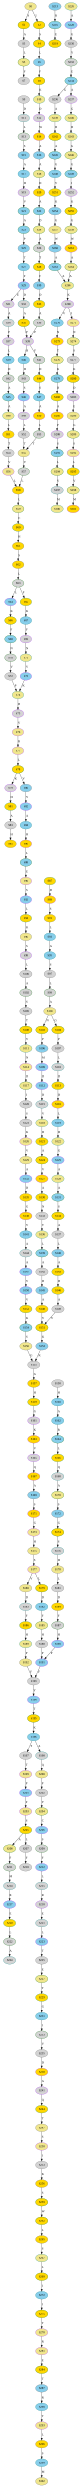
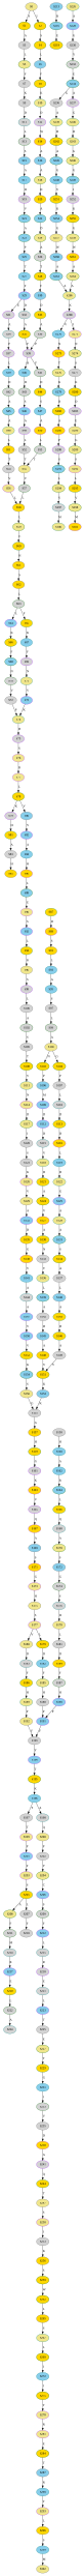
  strict digraph {
    fontname="Liberation Serif"
    node [color=darkgreen fillcolor=lightgrey fontname="Liberation Serif" style=filled]
    edge [fontname="Liberation Serif"]
    S0 [color=gray40 fillcolor=khaki]
    S1 [fillcolor=gold]
    S2 [fillcolor=gold]
    S3 [color=gray40]
    S4 [fillcolor=gold]
    S5 [fillcolor=khaki]
    S6 [color=gray40 fillcolor=skyblue]
    S7 [color=gray40]
    S8 [fillcolor=gold]
    S9 [color=gray40]
    S10 [color=teal fillcolor=khaki]
    S11 [color=teal]
    S12 [color=purple]
    S13
    S14 [color=purple fillcolor=gold]
    S15 [color=gray40 fillcolor=skyblue]
    S16 [color=gray40 fillcolor=skyblue]
    S17 [color=teal fillcolor=skyblue]
    S18 [fillcolor=khaki]
    S19 [color=purple]
    S20 [color=gray40 fillcolor=gold]
    S21 [fillcolor=skyblue]
    S22 [fillcolor=skyblue]
    S23 [fillcolor=skyblue]
    S24 [fillcolor=khaki]
    S25 [color=gray40 fillcolor=skyblue]
    S26
    S27 [color=teal fillcolor=skyblue]
    S28 [fillcolor=gold]
    S29 [color=purple fillcolor=skyblue]
    S30 [color=gray40 fillcolor=skyblue]
    S31 [color=purple]
    S32 [color=teal]
    S33 [color=teal fillcolor=gold]
    S34 [color=teal]
    S35 [fillcolor=gold]
    S36
    S37 [color=purple]
    S38 [color=purple]
    S39 [color=teal fillcolor=skyblue]
    S40 [color=teal fillcolor=skyblue]
    S41
    S42
    S43
    S44 [color=teal fillcolor=gold]
    S45 [fillcolor=skyblue]
    S46 [color=purple fillcolor=skyblue]
    S47 [color=teal fillcolor=skyblue]
    S48 [color=teal fillcolor=khaki]
    S49 [color=purple]
    S50 [color=purple fillcolor=gold]
    S51 [color=gray40 fillcolor=gold]
    S52 [color=gray40]
    S53
    S54 [color=gray40]
    S55 [color=gray40 fillcolor=khaki]
    S56 [color=purple fillcolor=khaki]
    S57
    S58 [color=gray40 fillcolor=gold]
    S59 [fillcolor=khaki]
    S60 [color=teal fillcolor=gold]
    S61 [color=gray40 fillcolor=gold]
    S62 [color=gray40 fillcolor=gold]
    S63
    S64 [color=purple fillcolor=skyblue]
    S65 [color=teal fillcolor=gold]
    S66 [fillcolor=gold]
    S67 [color=teal fillcolor=skyblue]
    S68 [fillcolor=skyblue]
    S69 [color=purple]
    S70
    S71 [color=teal fillcolor=khaki]
    S72 [color=gray40]
    S73 [color=purple fillcolor=skyblue]
    S74 [color=teal fillcolor=khaki]
    S75 [color=purple]
    S76 [color=purple fillcolor=khaki]
    S77 [color=purple fillcolor=khaki]
    S78 [fillcolor=gold]
    S79 [color=purple]
    S80 [color=gray40 fillcolor=skyblue]
    S81 [color=teal fillcolor=gold]
    S82 [color=purple fillcolor=skyblue]
    S83 [color=gray40]
    S84 [color=teal fillcolor=skyblue]
    S85 [color=gray40 fillcolor=gold]
    S86 [color=purple fillcolor=gold]
    S88 [fillcolor=skyblue]
    S87 [color=teal fillcolor=gold]
    S89 [color=purple fillcolor=gold]
    S90 [color=purple fillcolor=khaki]
    S91 [color=gray40 fillcolor=gold]
    S92 [color=purple fillcolor=skyblue]
    S93 [color=teal fillcolor=skyblue]
    S94 [color=teal fillcolor=gold]
    S95 [color=teal fillcolor=skyblue]
    S96 [color=gray40 fillcolor=khaki]
    S97 [color=gray40]
    S98 [color=purple]
    S99
    S100 [color=gray40]
    S101 [color=gray40 fillcolor=khaki]
    S102
    S103 [fillcolor=gold]
    S104 [fillcolor=gold]
    S105 [color=gray40]
    S106 [color=gray40 fillcolor=skyblue]
    S107 [color=gray40]
    S108 [fillcolor=gold]
    S109 [color=purple fillcolor=skyblue]
    S110 [color=teal]
    S111 [color=teal fillcolor=khaki]
    S112 [color=purple fillcolor=skyblue]
    S113 [color=teal fillcolor=gold]
    S114 [color=purple fillcolor=khaki]
    S115 [color=teal]
    S116 [color=purple fillcolor=gold]
    S117 [fillcolor=khaki]
    S118 [color=teal fillcolor=khaki]
    S119 [color=teal fillcolor=skyblue]
    S120 [color=gray40]
    S121 [color=teal fillcolor=gold]
    S122 [color=teal fillcolor=khaki]
    S123 [color=gray40]
    S124 [fillcolor=gold]
    S125 [color=purple fillcolor=skyblue]
    S126 [color=purple fillcolor=khaki]
    S127 [color=purple fillcolor=gold]
    S128 [color=teal fillcolor=khaki]
    S129 [color=gray40 fillcolor=khaki]
    S130 [color=teal fillcolor=gold]
    S131 [fillcolor=skyblue]
    S132 [color=purple fillcolor=skyblue]
    S133 [color=gray40]
    S134 [fillcolor=gold]
    S135 [color=gray40 fillcolor=gold]
    S136 [color=teal fillcolor=khaki]
    S137 [color=gray40]
    S138 [color=purple fillcolor=gold]
    S139 [fillcolor=skyblue]
    S140 [color=gray40 fillcolor=skyblue]
    S141 [color=teal fillcolor=skyblue]
    S142 [color=gray40]
    S143 [color=teal fillcolor=gold]
    S144 [color=teal]
    S145 [color=gray40 fillcolor=skyblue]
    S146 [color=teal fillcolor=gold]
    S147 [color=purple fillcolor=skyblue]
    S148 [color=gray40 fillcolor=gold]
    S149 [color=gray40]
    S150 [color=purple fillcolor=skyblue]
    S151 [fillcolor=gold]
    S152 [color=teal fillcolor=gold]
    S153 [color=gray40 fillcolor=skyblue]
    S154 [fillcolor=skyblue]
    S155 [color=gray40]
    S156 [color=gray40 fillcolor=khaki]
    S157 [color=gray40 fillcolor=gold]
    S159 [color=teal fillcolor=gold]
    S158 [color=gray40]
    S160 [color=teal fillcolor=skyblue]
    S161 [color=purple]
    S162 [color=teal fillcolor=skyblue]
    S163 [color=purple fillcolor=gold]
    S164 [fillcolor=skyblue]
    S165 [color=purple]
    S166 [color=teal fillcolor=gold]
    S167 [color=purple fillcolor=gold]
    S168 [color=teal]
    S169 [color=gray40 fillcolor=skyblue]
    S170 [fillcolor=khaki]
    S171 [color=purple fillcolor=gold]
    S172 [color=gray40 fillcolor=skyblue]
    S173 [color=purple fillcolor=khaki]
-   S174 [fillcolor=gold]
+   S174
    S175 [color=gray40 fillcolor=khaki]
    S176 [color=teal]
    S177 [color=purple fillcolor=khaki]
    S178 [color=gray40 fillcolor=khaki]
    S179 [fillcolor=gold]
    S180 [color=gray40 fillcolor=khaki]
    S181 [color=gray40]
    S182 [color=teal fillcolor=skyblue]
    S183 [color=teal]
    S184 [color=gray40 fillcolor=gold]
    S185 [fillcolor=khaki]
    S186 [color=teal fillcolor=gold]
    S187
    S188 [color=gray40]
    S189 [color=teal fillcolor=khaki]
    S190 [color=purple fillcolor=skyblue]
    S191 [color=purple fillcolor=skyblue]
    S192 [color=gray40 fillcolor=khaki]
    S193 [color=gray40]
    S194 [color=purple fillcolor=skyblue]
    S195 [fillcolor=gold]
    S196 [color=teal fillcolor=skyblue]
    S197 [color=gray40]
    S198 [color=teal]
    S199 [color=purple fillcolor=khaki]
    S200 [color=gray40 fillcolor=khaki]
    S201 [color=purple fillcolor=skyblue]
    S202 [color=gray40]
    S203 [color=purple fillcolor=khaki]
    S204 [fillcolor=khaki]
    S205 [color=teal fillcolor=gold]
    S206 [color=purple fillcolor=skyblue]
    S207 [color=gray40]
    S208 [fillcolor=khaki]
    S209
    S210 [color=gray40]
    S211
    S212 [color=purple fillcolor=skyblue]
    S214 [color=teal]
    S215 [color=teal]
    S213 [color=gray40 fillcolor=skyblue]
    S216 [fillcolor=skyblue]
    S217 [color=purple fillcolor=skyblue]
    S218 [color=purple]
    S219 [fillcolor=gold]
    S220 [color=teal fillcolor=gold]
    S221 [color=teal]
    S222
    S223 [color=purple fillcolor=skyblue]
    S224 [color=teal]
    S225 [color=gray40]
    S227 [fillcolor=khaki]
    S226 [color=teal fillcolor=khaki]
    S228 [color=purple fillcolor=skyblue]
    S229 [color=teal fillcolor=gold]
    S230 [color=gray40]
    S231 [color=teal fillcolor=skyblue]
    S232
    S233
    S234 [fillcolor=skyblue]
    S235 [color=gray40]
    S236 [color=gray40]
    S237 [color=purple]
    S238 [color=purple fillcolor=gold]
    S239 [color=teal fillcolor=khaki]
    S240 [color=teal fillcolor=khaki]
    S241 [color=purple]
    S242 [fillcolor=gold]
    S243 [color=teal fillcolor=khaki]
    S244 [color=teal fillcolor=gold]
    S245 [fillcolor=skyblue]
    S246 [fillcolor=khaki]
    S247 [color=gray40 fillcolor=khaki]
    S248 [color=teal fillcolor=skyblue]
    S249 [fillcolor=skyblue]
    S250 [color=purple fillcolor=khaki]
    S251 [color=teal fillcolor=gold]
    S252 [color=purple]
    S253 [color=gray40]
    S254 [color=gray40 fillcolor=skyblue]
    S255 [fillcolor=gold]
    S256 [color=gray40 fillcolor=gold]
    S257 [color=gray40 fillcolor=khaki]
    S258 [fillcolor=khaki]
    S259 [fillcolor=gold]
    S260 [color=gray40 fillcolor=skyblue]
    S261 [color=purple fillcolor=gold]
    S262 [fillcolor=gold]
    S263 [fillcolor=skyblue]
    S264 [fillcolor=khaki]
    S265 [color=gray40 fillcolor=gold]
    S266 [color=teal fillcolor=khaki]
    S267 [color=teal fillcolor=khaki]
    S268 [color=purple]
    S269 [fillcolor=gold]
    S270 [color=teal fillcolor=skyblue]
    S271 [color=purple fillcolor=khaki]
    S272 [color=teal fillcolor=skyblue]
    S273 [color=purple fillcolor=gold]
    S274 [fillcolor=khaki]
    S275 [fillcolor=gold]
    S276 [fillcolor=khaki]
    S277 [color=gray40]
    S278 [color=purple fillcolor=khaki]
    S279 [fillcolor=skyblue]
    S280 [fillcolor=gold]
    S281 [color=purple fillcolor=khaki]
    S282 [color=teal fillcolor=gold]
    S283 [color=purple]
    S284 [fillcolor=gold]
    S285 [color=purple fillcolor=gold]
    S286 [color=gray40 fillcolor=khaki]
    S287 [color=gray40 fillcolor=skyblue]
    S288 [color=purple]
    S289 [fillcolor=khaki]
    S290 [color=teal fillcolor=skyblue]
    S291 [fillcolor=skyblue]
    S292 [color=purple fillcolor=khaki]
    S293 [color=purple fillcolor=khaki]
    S294 [fillcolor=khaki]
    S295 [color=teal fillcolor=gold]
    S296 [color=gray40 fillcolor=gold]
    S297 [color=teal]
    S298 [fillcolor=khaki]
    S299 [color=teal fillcolor=skyblue]
    S300 [color=teal fillcolor=khaki]
    S301 [color=purple fillcolor=gold]
    S302 [color=gray40 fillcolor=khaki]
    S0 -> S1 [label=S]
    S0 -> S2 [label=I]
    S1 -> S3 [label=A]
    S2 -> S4 [label=S]
    S3 -> S5 [label=L]
    S4 -> S6 [label=L]
    S5 -> S7 [label=F]
    S6 -> S8 [label=F]
+   S7 -> S9 [label=K]
    S8 -> S10 [label=K]
    S9 -> S11 [label=D]
    S10 -> S12 [label=D]
    S11 -> S13 [label=L]
    S12 -> S14 [label=W]
    S13 -> S15 [label=S]
    S14 -> S16 [label=A]
    S15 -> S17 [label=A]
    S16 -> S18 [label=A]
    S17 -> S19 [label=H]
    S18 -> S20 [label=H]
    S19 -> S21 [label=V]
    S20 -> S22 [label=A]
    S21 -> S23 [label=A]
    S22 -> S24 [label=D]
    S23 -> S25 [label=P]
    S24 -> S26 [label=A]
    S25 -> S27 [label=T]
    S26 -> S28 [label=T]
    S27 -> S29 [label=F]
    S28 -> S30 [label=F]
    S29 -> S31 [label=E]
    S29 -> S32 [label=D]
    S30 -> S33 [label=D]
    S31 -> S34 [label=A]
    S32 -> S35 [label=A]
    S33 -> S36 [label=A]
    S34 -> S37 [label=P]
    S35 -> S38 [label=P]
    S36 -> S38 [label=P]
    S37 -> S39 [label=L]
    S38 -> S40 [label=H]
    S38 -> S41 [label=F]
    S39 -> S42 [label=H]
    S40 -> S43 [label=H]
    S41 -> S44 [label=H]
    S42 -> S45 [label=A]
    S43 -> S46 [label=S]
    S44 -> S47 [label=S]
    S45 -> S48 [label=A]
    S46 -> S49 [label=A]
    S47 -> S50 [label=A]
    S48 -> S51 [label=L]
    S49 -> S52 [label=L]
    S50 -> S53 [label=L]
    S51 -> S54 [label=T]
    S52 -> S55 [label=T]
    S53 -> S55 [label=T]
    S54 -> S56 [label=V]
    S55 -> S57 [label=V]
    S56 -> S58 [label=L]
    S57 -> S58 [label=L]
    S58 -> S59 [label=L]
    S59 -> S60 [label=C]
    S60 -> S61 [label=H]
    S61 -> S62 [label=S]
    S62 -> S63 [label=L]
    S63 -> S64 [label=L]
    S63 -> S65 [label=F]
    S64 -> S66 [label=K]
    S65 -> S67 [label=K]
    S66 -> S68 [label=F]
    S67 -> S69 [label=F]
    S68 -> S70 [label=N]
    S69 -> S71 [label=N]
    S70 -> S72 [label=V]
    S71 -> S73 [label=V]
    S72 -> S74 [label=P]
    S73 -> S74 [label=K]
    S74 -> S75 [label=D]
    S75 -> S76 [label=V]
    S76 -> S77 [label=R]
    S77 -> S78 [label=L]
    S78 -> S79 [label=K]
    S78 -> S80 [label=V]
    S79 -> S81 [label=H]
    S80 -> S82 [label=Y]
    S81 -> S83 [label=A]
    S82 -> S84 [label=A]
    S83 -> S85 [label=H]
    S84 -> S86 [label=H]
    S86 -> S88 [label=L]
    S88 -> S90 [label=E]
    S87 -> S89 [label=D]
    S89 -> S91 [label=S]
    S90 -> S92 [label=S]
    S91 -> S93 [label=L]
    S92 -> S94 [label=L]
    S93 -> S95 [label=A]
    S94 -> S96 [label=K]
    S95 -> S97 [label=S]
    S96 -> S98 [label=S]
    S97 -> S99 [label=L]
    S98 -> S100 [label=L]
    S99 -> S101 [label=A]
    S100 -> S102 [label=A]
    S101 -> S103 [label=N]
    S101 -> S104 [label=G]
    S102 -> S105 [label=S]
    S103 -> S106 [label=P]
    S104 -> S107 [label=P]
    S105 -> S108 [label=T]
    S106 -> S109 [label=M]
    S107 -> S110 [label=L]
    S108 -> S111 [label=V]
    S109 -> S112 [label=D]
    S110 -> S113 [label=D]
    S111 -> S114 [label=N]
    S112 -> S115 [label=D]
    S113 -> S116 [label=D]
    S114 -> S117 [label=D]
    S115 -> S118 [label=V]
    S116 -> S119 [label=L]
    S117 -> S120 [label=I]
    S118 -> S121 [label=H]
    S119 -> S122 [label=H]
    S120 -> S123 [label=S]
    S121 -> S124 [label=A]
    S122 -> S125 [label=G]
    S123 -> S126 [label=K]
    S124 -> S127 [label=V]
    S125 -> S128 [label=A]
    S126 -> S129 [label=V]
    S127 -> S130 [label=A]
    S128 -> S131 [label=A]
    S129 -> S132 [label=A]
    S130 -> S133 [label=N]
    S131 -> S134 [label=S]
    S132 -> S135 [label=D]
    S133 -> S136 [label=T]
    S134 -> S137 [label=A]
    S135 -> S138 [label=G]
    S136 -> S139 [label=L]
    S137 -> S140 [label=L]
    S138 -> S141 [label=V]
    S139 -> S142 [label=A]
    S140 -> S143 [label=A]
    S141 -> S144 [label=A]
    S142 -> S145 [label=D]
    S143 -> S146 [label=D]
    S144 -> S147 [label=A]
    S145 -> S148 [label=A]
    S146 -> S149 [label=A]
    S147 -> S150 [label=V]
    S148 -> S151 [label=V]
    S149 -> S151 [label=V]
    S150 -> S152 [label=V]
    S151 -> S153 [label=K]
    S152 -> S154 [label=K]
    S153 -> S155 [label=K]
    S154 -> S156 [label=S]
    S155 -> S157 [label=G]
    S156 -> S155 [label=G]
    S157 -> S159 [label=H]
    S159 -> S161 [label=G]
    S158 -> S160 [label=H]
    S160 -> S162 [label=A]
    S161 -> S163 [label=K]
    S162 -> S164 [label=R]
    S163 -> S165 [label=V]
    S164 -> S166 [label=L]
    S165 -> S167 [label=Q]
    S166 -> S168 [label=Q]
    S167 -> S169 [label=A]
    S168 -> S170 [label=A]
    S169 -> S171 [label=S]
    S170 -> S172 [label=S]
    S171 -> S173 [label=G]
    S172 -> S174 [label=G]
    S173 -> S175 [label=H]
    S174 -> S176 [label=S]
    S175 -> S177 [label=S]
    S176 -> S178 [label=H]
    S177 -> S179 [label=L]
    S177 -> S180 [label=V]
    S178 -> S181 [label=L]
    S179 -> S182 [label=D]
    S180 -> S183 [label=D]
    S181 -> S184 [label=D]
    S182 -> S185 [label=F]
    S183 -> S186 [label=F]
    S184 -> S187 [label=F]
    S185 -> S188 [label=H]
    S186 -> S189 [label=H]
    S187 -> S190 [label=H]
    S188 -> S191 [label=P]
    S189 -> S192 [label=P]
    S190 -> S191 [label=P]
    S191 -> S193 [label=F]
    S192 -> S193 [label=F]
    S193 -> S194 [label=Y]
    S194 -> S195 [label=T]
    S195 -> S196 [label=K]
    S196 -> S197 [label=T]
    S196 -> S198 [label=A]
    S197 -> S199 [label=T]
    S198 -> S200 [label=Q]
    S199 -> S201 [label=P]
    S200 -> S202 [label=P]
    S201 -> S203 [label=F]
    S202 -> S204 [label=Y]
    S203 -> S205 [label=S]
    S204 -> S206 [label=C]
    S205 -> S207 [label=L]
    S205 -> S208 [label=A]
    S206 -> S209 [label=S]
    S207 -> S210 [label=F]
    S208 -> S211 [label=F]
    S209 -> S212 [label=F]
    S211 -> S214 [label=M]
    S212 -> S215 [label=L]
    S214 -> S217 [label=R]
    S215 -> S218 [label=R]
    S213 -> S216 [label=R]
    S216 -> S219 [label=E]
    S217 -> S220 [label=E]
    S218 -> S221 [label=E]
    S220 -> S222 [label=L]
    S221 -> S223 [label=L]
    S222 -> S224 [label=A]
    S223 -> S225 [label=T]
    S225 -> S227 [label=E]
    S227 -> S229 [label=T]
    S226 -> S228 [label=A]
    S228 -> S230 [label=G]
    S229 -> S231 [label=G]
    S230 -> S232 [label=Y]
    S231 -> S233 [label=I]
    S232 -> S234 [label=E]
    S233 -> S235 [label=V]
    S234 -> S236 [label=G]
    S234 -> S237 [label=A]
    S235 -> S238 [label=D]
    S236 -> S239 [label=A]
    S237 -> S240 [label=G]
    S238 -> S241 [label=A]
    S239 -> S242 [label=H]
    S240 -> S243 [label=H]
    S241 -> S244 [label=Q]
    S242 -> S245 [label=A]
    S243 -> S246 [label=G]
    S244 -> S247 [label=T]
    S245 -> S248 [label=G]
    S246 -> S249 [label=G]
    S247 -> S250 [label=S]
    S248 -> S251 [label=V]
    S249 -> S252 [label=I]
    S250 -> S253 [label=I]
    S251 -> S254 [label=K]
    S252 -> S255 [label=K]
    S253 -> S256 [label=K]
    S254 -> S257 [label=G]
    S255 -> S258 [label=G]
    S256 -> S259 [label=S]
    S257 -> S260 [label=W]
    S258 -> S261 [label=W]
    S259 -> S262 [label=W]
    S260 -> S263 [label=A]
    S261 -> S264 [label=A]
    S262 -> S265 [label=L]
    S263 -> S266 [label=A]
    S264 -> S266 [label=A]
    S265 -> S267 [label=S]
    S266 -> S268 [label=K]
    S267 -> S269 [label=L]
    S268 -> S270 [label=V]
    S268 -> S271 [label=I]
    S269 -> S272 [label=I]
    S270 -> S273 [label=N]
    S271 -> S274 [label=N]
    S272 -> S275 [label=I]
    S273 -> S276 [label=T]
    S274 -> S277 [label=S]
    S275 -> S278 [label=T]
    S276 -> S279 [label=K]
    S277 -> S280 [label=K]
    S278 -> S281 [label=R]
    S279 -> S282 [label=D]
    S280 -> S283 [label=D]
    S281 -> S284 [label=E]
    S282 -> S285 [label=A]
    S283 -> S286 [label=E]
    S284 -> S287 [label=T]
    S285 -> S288 [label=P]
    S286 -> S289 [label=G]
    S287 -> S290 [label=R]
    S288 -> S291 [label=S]
    S289 -> S292 [label=S]
    S290 -> S293 [label=T]
    S291 -> S294 [label=L]
    S292 -> S295 [label=L]
    S293 -> S296 [label=L]
    S294 -> S297 [label=V]
    S295 -> S298 [label=V]
    S296 -> S299 [label=S]
    S297 -> S300 [label=M]
    S298 -> S301 [label=M]
    S299 -> S302 [label=M]
  }
